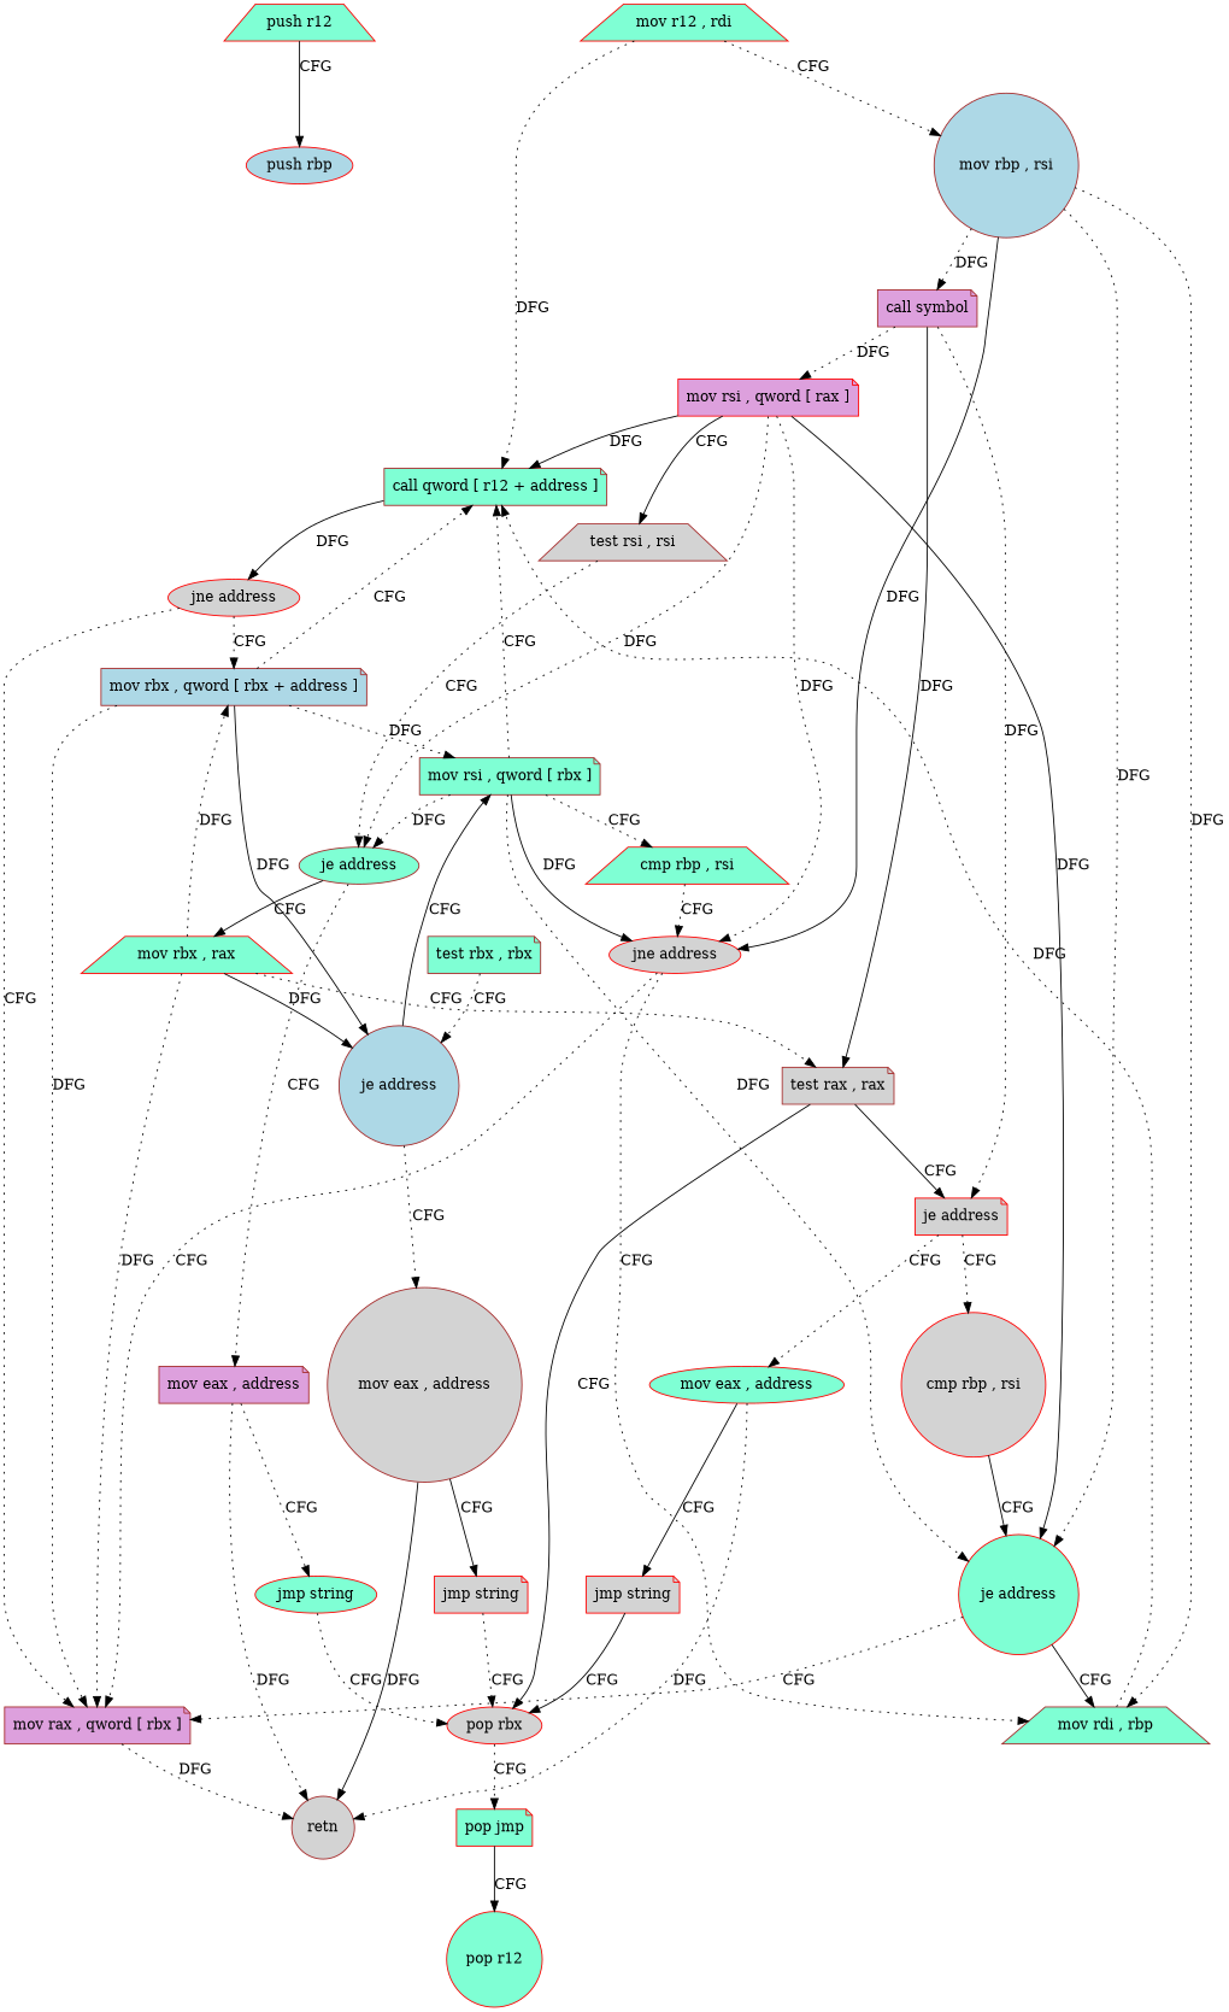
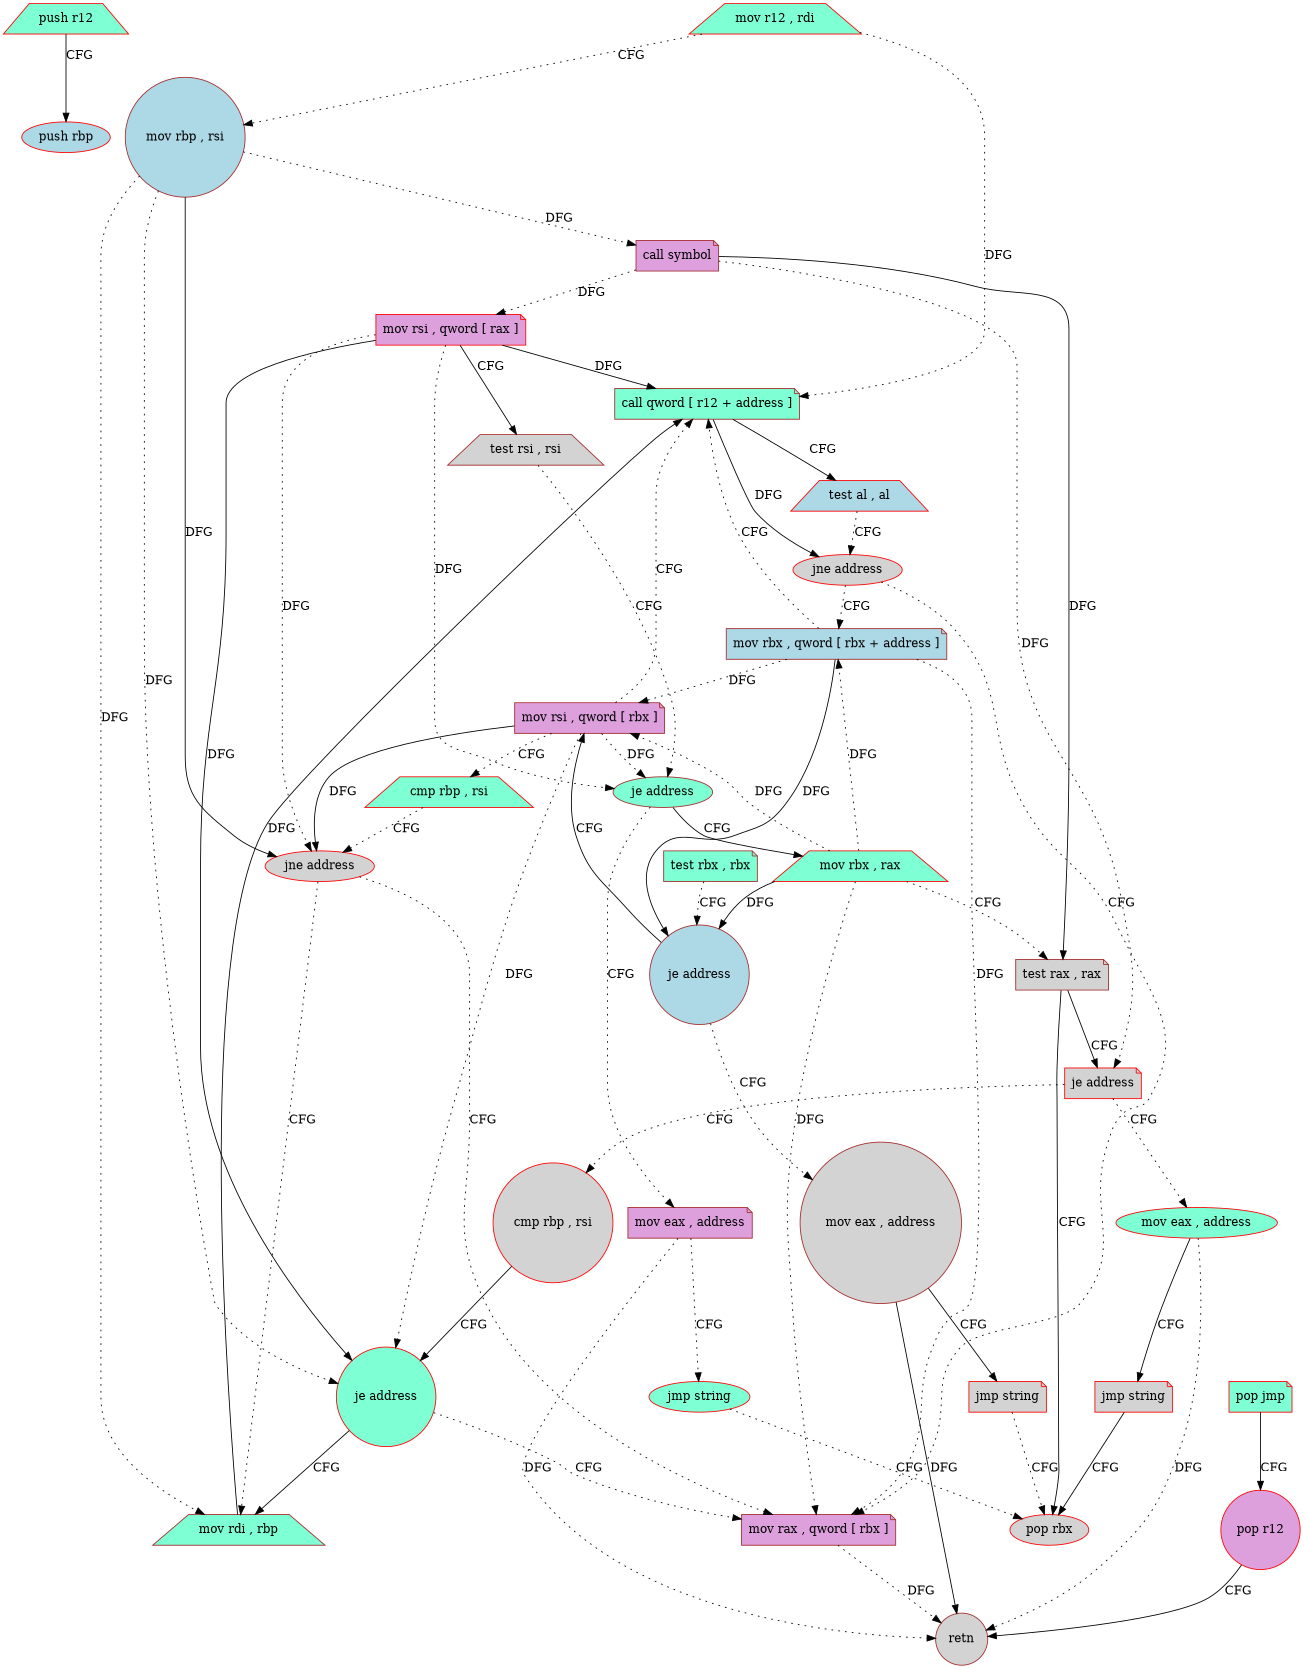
  digraph {
    node [color=red fillcolor=aquamarine shape=note style=filled]
    edge [style=dotted]
    n1 [label="push r12" shape=trapezium]
    n2 [fillcolor=lightblue label="push rbp" shape=ellipse]
    n3 [label="mov r12 , rdi" shape=trapezium]
    n4 [color=brown fillcolor=lightblue label="mov rbp , rsi" shape=circle]
    n5 [color=brown label="call qword [ r12 + address ]"]
    n6 [color=brown fillcolor=plum label="call symbol"]
    n7 [label="je address" shape=circle]
    n8 [color=brown label="mov rdi , rbp" shape=trapezium]
    n9 [fillcolor=lightgrey label="jne address" shape=ellipse]
+   n10 [fillcolor=lightblue label="test al , al" shape=trapezium]
    n11 [fillcolor=lightgrey label="jne address" shape=ellipse]
    n12 [fillcolor=plum label="mov rsi , qword [ rax ]"]
    n13 [fillcolor=lightgrey label="je address"]
    n14 [color=brown fillcolor=lightgrey label="test rax , rax"]
    n15 [color=brown fillcolor=plum label="mov rax , qword [ rbx ]"]
    n16 [color=brown fillcolor=lightgrey label="test rsi , rsi" shape=trapezium]
    n17 [color=brown label="je address" shape=ellipse]
    n18 [label="mov rbx , rax" shape=trapezium]
    n19 [color=brown fillcolor=lightblue label="mov rbx , qword [ rbx + address ]"]
    n20 [color=brown fillcolor=lightblue label="je address" shape=circle]
-   n21 [color=brown label="mov rsi , qword [ rbx ]"]
+   n21 [color=brown fillcolor=plum label="mov rsi , qword [ rbx ]"]
    n22 [label="mov eax , address" shape=ellipse]
    n23 [fillcolor=lightgrey label="cmp rbp , rsi" shape=circle]
    n24 [color=brown fillcolor=plum label="mov eax , address"]
    n25 [label="jmp string" shape=ellipse]
    n26 [color=brown fillcolor=lightgrey label=retn shape=circle]
    n27 [fillcolor=lightgrey label="pop rbx" shape=ellipse]
    n28 [color=brown fillcolor=lightgrey label="mov eax , address" shape=circle]
    n29 [label="cmp rbp , rsi" shape=trapezium]
    n30 [label="pop jmp"]
-   n31 [label="pop r12" shape=circle]
+   n31 [fillcolor=plum label="pop r12" shape=circle]
    n32 [fillcolor=lightgrey label="jmp string"]
    n33 [color=brown label="test rbx , rbx"]
    n34 [fillcolor=lightgrey label="jmp string"]
    n1 -> n2 [label=CFG style=solid]
    n3 -> n4 [label=CFG]
    n3 -> n5 [label=DFG]
    n4 -> n6 [label=DFG]
    n4 -> n7 [label=DFG]
    n4 -> n8 [label=DFG]
    n4 -> n9 [label=DFG style=solid]
+   n5 -> n10 [label=CFG style=solid]
    n5 -> n11 [label=DFG style=solid]
    n6 -> n12 [label=DFG]
    n6 -> n13 [label=DFG]
    n6 -> n14 [label=DFG style=solid]
    n7 -> n8 [label=CFG style=solid]
    n7 -> n15 [label=CFG]
-   n8 -> n5 [label=DFG]
+   n8 -> n5 [label=DFG style=solid]
    n9 -> n8 [label=CFG]
    n9 -> n15 [label=CFG]
+   n10 -> n11 [label=CFG]
    n11 -> n15 [label=CFG]
    n11 -> n19 [label=CFG]
    n12 -> n5 [label=DFG style=solid]
    n12 -> n7 [label=DFG style=solid]
    n12 -> n9 [label=DFG]
    n12 -> n16 [label=CFG style=solid]
    n12 -> n17 [label=DFG]
    n13 -> n22 [label=CFG]
    n13 -> n23 [label=CFG]
    n14 -> n13 [label=CFG style=solid]
    n14 -> n27 [label=CFG style=solid]
    n15 -> n26 [label=DFG]
    n16 -> n17 [label=CFG]
    n17 -> n18 [label=CFG style=solid]
    n17 -> n24 [label=CFG]
    n18 -> n14 [label=CFG]
    n18 -> n15 [label=DFG]
    n18 -> n19 [label=DFG]
    n18 -> n20 [label=DFG style=solid]
+   n18 -> n21 [label=DFG]
    n19 -> n5 [label=CFG]
    n19 -> n15 [label=DFG]
    n19 -> n20 [label=DFG style=solid]
    n19 -> n21 [label=DFG]
    n20 -> n21 [label=CFG style=solid]
    n20 -> n28 [label=CFG]
    n21 -> n5 [label=CFG]
    n21 -> n7 [label=DFG]
    n21 -> n9 [label=DFG style=solid]
    n21 -> n17 [label=DFG]
    n21 -> n29 [label=CFG]
    n22 -> n26 [label=DFG]
    n22 -> n32 [label=CFG style=solid]
    n23 -> n7 [label=CFG style=solid]
    n24 -> n25 [label=CFG]
    n24 -> n26 [label=DFG]
    n25 -> n27 [label=CFG]
-   n27 -> n30 [label=CFG]
    n28 -> n26 [label=DFG style=solid]
    n28 -> n34 [label=CFG style=solid]
    n29 -> n9 [label=CFG]
    n30 -> n31 [label=CFG style=solid]
+   n31 -> n26 [label=CFG style=solid]
    n32 -> n27 [label=CFG style=solid]
    n33 -> n20 [label=CFG]
    n34 -> n27 [label=CFG]
  }
